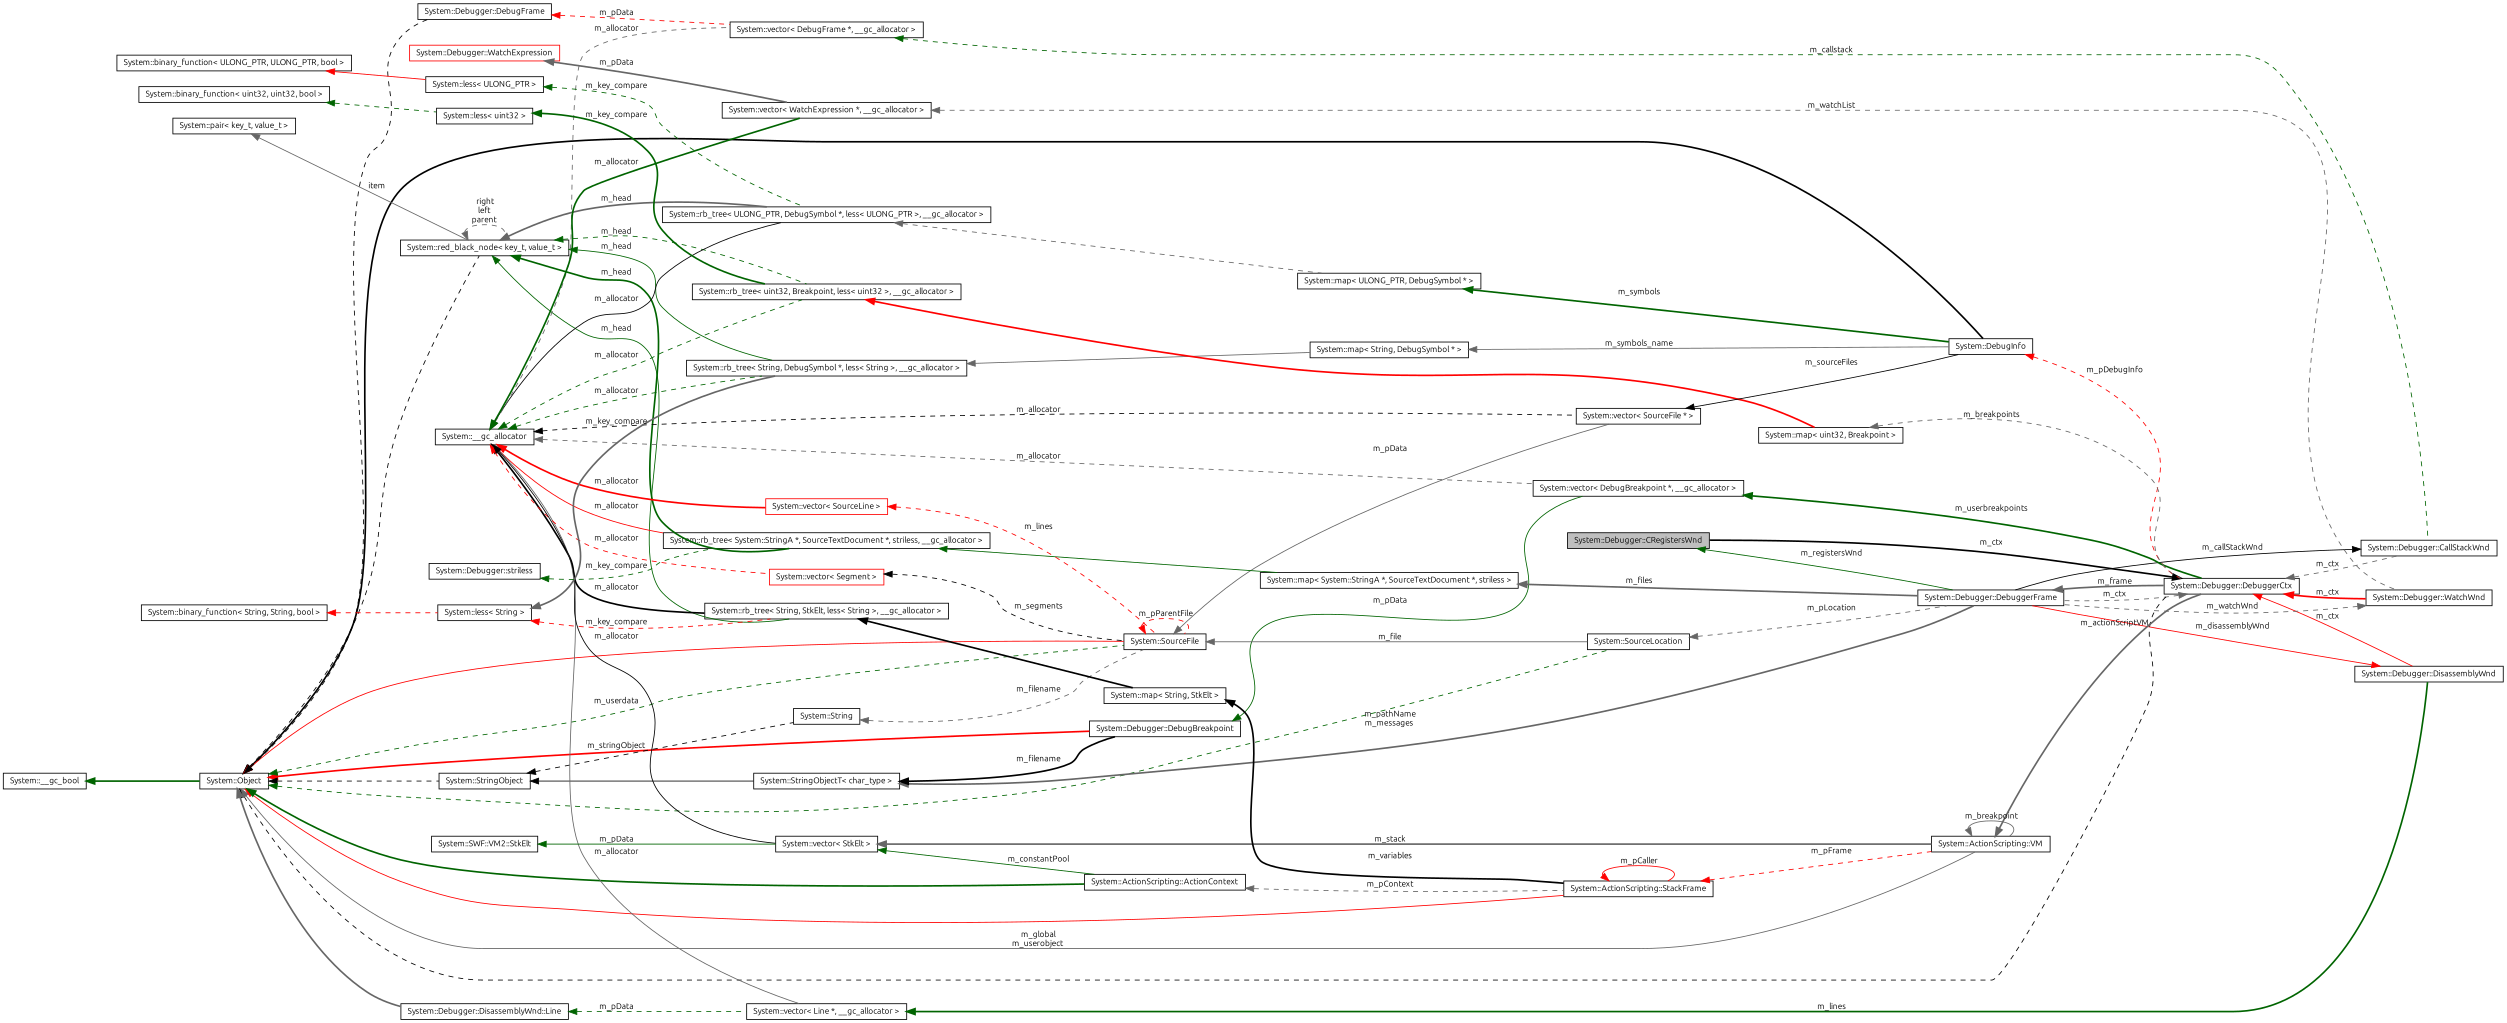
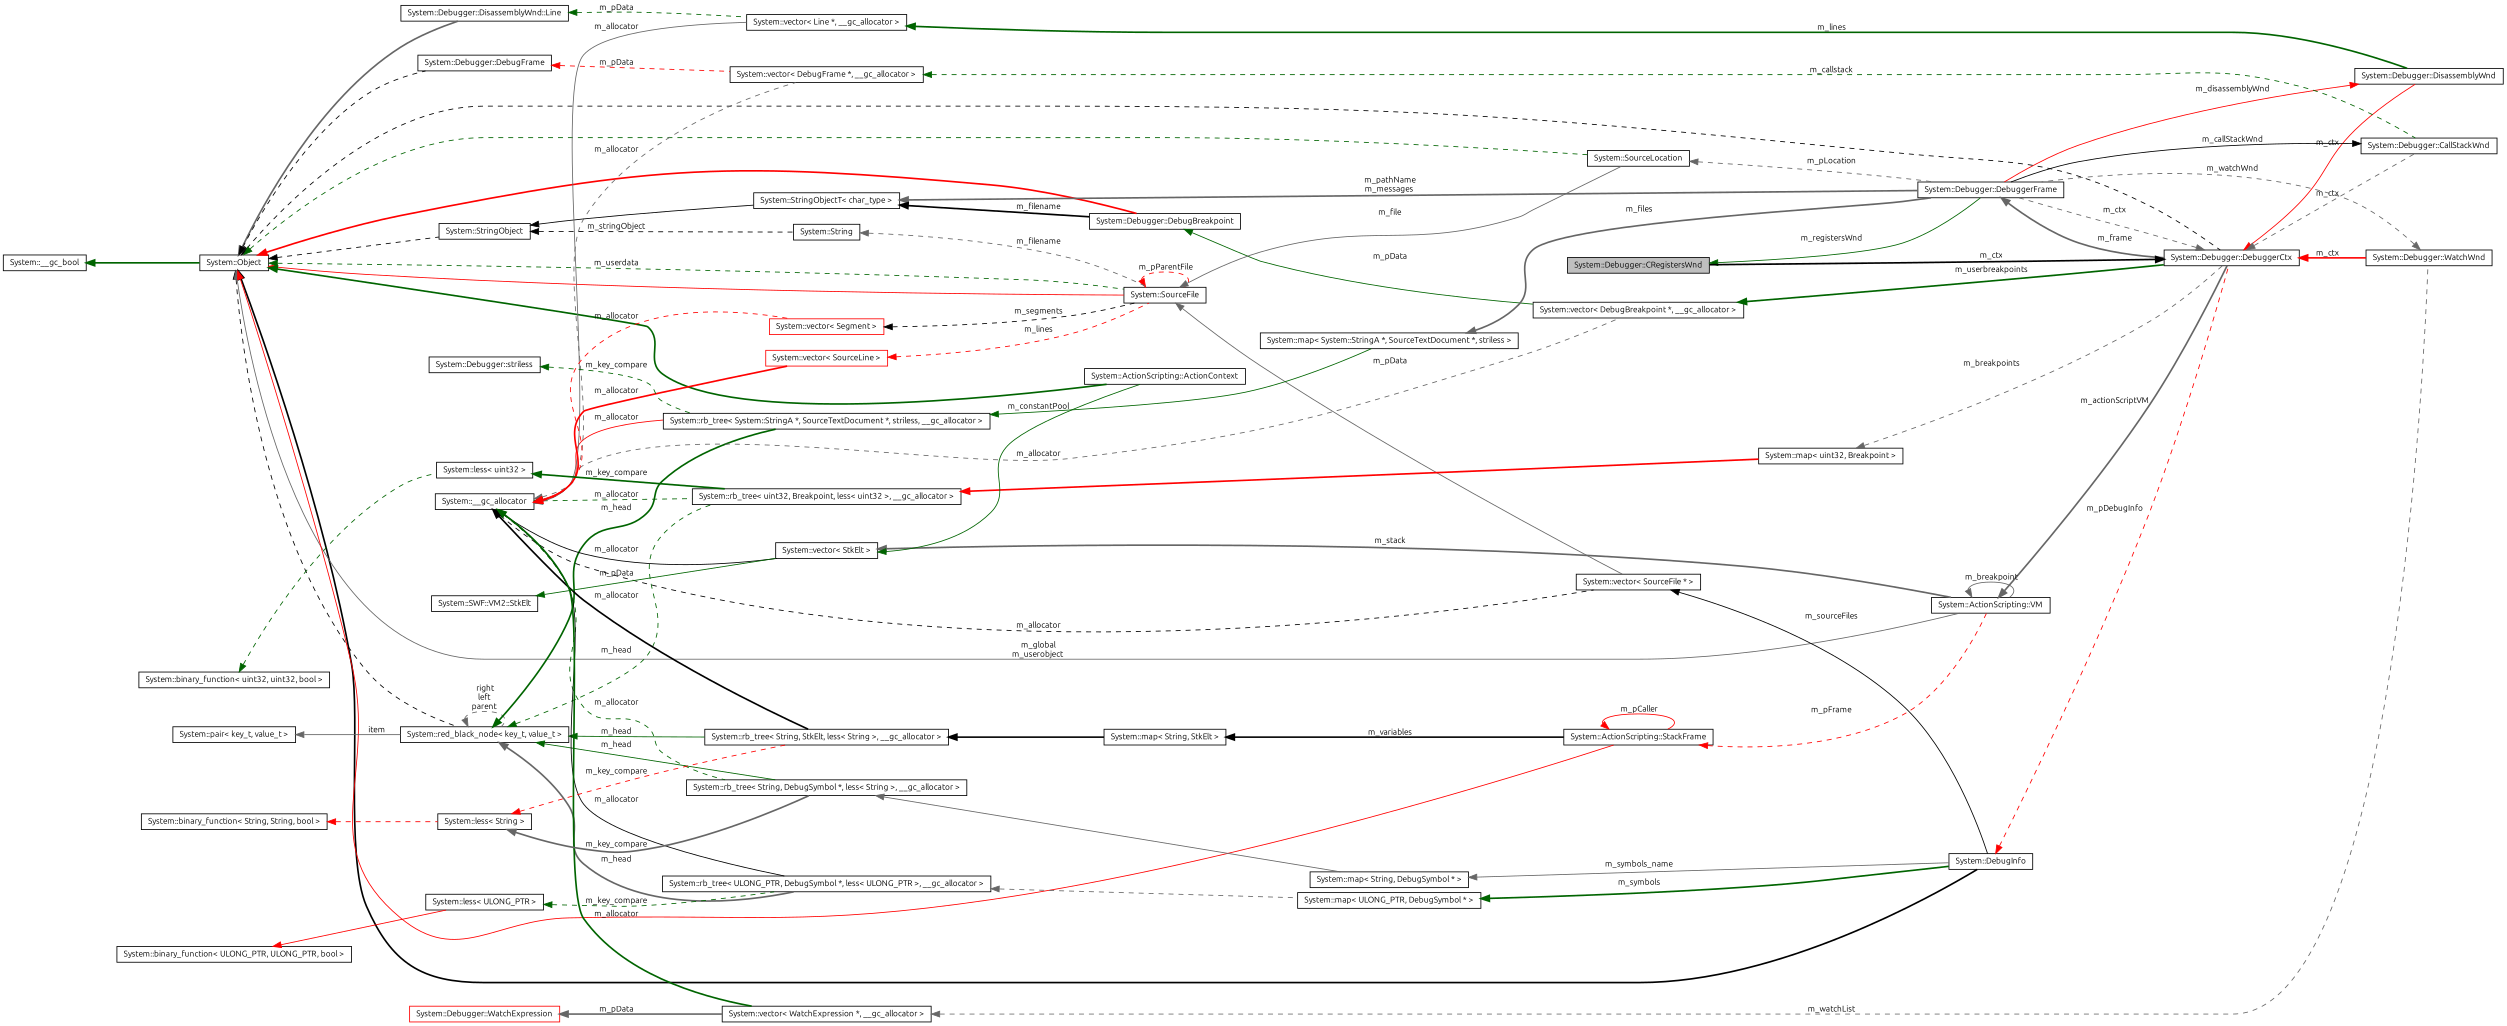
  digraph {
    fontname=Ubuntu
    rankdir=LR
    node [color=black fillcolor=white fontname=Ubuntu fontsize=10 shape=record style=filled]
    edge [color=gray40 dir=back fontname=Ubuntu fontsize=10 labelfontname=Helvetica labelfontsize=10 style=dashed]
    n1 [fillcolor=grey75 fontcolor=black height=0.2 label="System::Debugger::CRegistersWnd" width=0.4]
    n2 [height=0.2 label="System::Debugger::DebuggerFrame" width=0.4]
    n3 [height=0.2 label="System::Debugger::DebuggerCtx" width=0.4]
    n4 [height=0.2 label="System::Debugger::DisassemblyWnd" width=0.4]
    n5 [height=0.2 label="System::Debugger::CallStackWnd" width=0.4]
    n6 [height=0.2 label="System::Debugger::WatchWnd" width=0.4]
    n7 [height=0.2 label="System::Object" width=0.4]
    n8 [height=0.2 label="System::Debugger::DebugBreakpoint" width=0.4]
    n9 [height=0.2 label="System::StringObject" width=0.4]
    n10 [height=0.2 label="System::DebugInfo" width=0.4]
    n11 [height=0.2 label="System::red_black_node\< key_t, value_t \>" width=0.4]
    n12 [height=0.2 label="System::SourceFile" width=0.4]
    n13 [height=0.2 label="System::ActionScripting::VM" width=0.4]
    n14 [height=0.2 label="System::ActionScripting::StackFrame" width=0.4]
    n15 [height=0.2 label="System::ActionScripting::ActionContext" width=0.4]
    n16 [height=0.2 label="System::Debugger::DisassemblyWnd::Line" width=0.4]
    n17 [height=0.2 label="System::SourceLocation" width=0.4]
    n18 [height=0.2 label="System::Debugger::DebugFrame" width=0.4]
    n19 [height=0.2 label="System::vector\< DebugBreakpoint *, __gc_allocator \>" width=0.4]
    n20 [height=0.2 label="System::StringObjectT\< char_type \>" width=0.4]
    n21 [height=0.2 label="System::String" width=0.4]
    n22 [height=0.2 label="System::rb_tree\< String, DebugSymbol *, less\< String \>, __gc_allocator \>" width=0.4]
    n23 [height=0.2 label="System::rb_tree\< ULONG_PTR, DebugSymbol *, less\< ULONG_PTR \>, __gc_allocator \>" width=0.4]
    n24 [height=0.2 label="System::rb_tree\< String, StkElt, less\< String \>, __gc_allocator \>" width=0.4]
    n25 [height=0.2 label="System::rb_tree\< System::StringA *, SourceTextDocument *, striless, __gc_allocator \>" width=0.4]
    n26 [height=0.2 label="System::rb_tree\< uint32, Breakpoint, less\< uint32 \>, __gc_allocator \>" width=0.4]
    n27 [height=0.2 label="System::vector\< SourceFile * \>" width=0.4]
    n28 [height=0.2 label="System::vector\< Line *, __gc_allocator \>" width=0.4]
    n29 [height=0.2 label="System::vector\< DebugFrame *, __gc_allocator \>" width=0.4]
    n30 [height=0.2 label="System::__gc_bool" width=0.4]
    n31 [height=0.2 label="System::__gc_allocator" width=0.4]
    n32 [color=red height=0.2 label="System::vector\< Segment \>" width=0.4]
    n33 [color=red height=0.2 label="System::vector\< SourceLine \>" width=0.4]
    n34 [height=0.2 label="System::vector\< StkElt \>" width=0.4]
    n35 [height=0.2 label="System::vector\< WatchExpression *, __gc_allocator \>" width=0.4]
    n36 [height=0.2 label="System::map\< String, DebugSymbol * \>" width=0.4]
    n37 [height=0.2 label="System::map\< ULONG_PTR, DebugSymbol * \>" width=0.4]
    n38 [height=0.2 label="System::map\< String, StkElt \>" width=0.4]
    n39 [height=0.2 label="System::map\< System::StringA *, SourceTextDocument *, striless \>" width=0.4]
    n40 [height=0.2 label="System::map\< uint32, Breakpoint \>" width=0.4]
    n41 [height=0.2 label="System::less\< String \>" width=0.4]
    n42 [height=0.2 label="System::binary_function\< String, String, bool \>" width=0.4]
    n43 [height=0.2 label="System::pair\< key_t, value_t \>" width=0.4]
    n44 [height=0.2 label="System::less\< ULONG_PTR \>" width=0.4]
    n45 [height=0.2 label="System::binary_function\< ULONG_PTR, ULONG_PTR, bool \>" width=0.4]
    n46 [height=0.2 label="System::SWF::VM2::StkElt" width=0.4]
    n47 [height=0.2 label="System::Debugger::striless" width=0.4]
    n48 [color=red height=0.2 label="System::Debugger::WatchExpression" width=0.4]
    n49 [height=0.2 label="System::less\< uint32 \>" width=0.4]
    n50 [height=0.2 label="System::binary_function\< uint32, uint32, bool \>" width=0.4]
    n1 -> n2 [color=darkgreen label=" m_registersWnd" style=solid]
    n2 -> n3 [label=" m_frame" style=bold]
    n3 -> n1 [color=black label=" m_ctx" style=bold]
    n3 -> n2 [label=" m_ctx"]
    n3 -> n4 [color=red label=" m_ctx" style=solid]
    n3 -> n5 [label=" m_ctx"]
    n3 -> n6 [color=red label=" m_ctx" style=bold]
    n4 -> n2 [color=red label=" m_disassemblyWnd" style=solid]
    n5 -> n2 [color=black label=" m_callStackWnd" style=solid]
    n6 -> n2 [label=" m_watchWnd"]
    n7 -> n3 [color=black]
    n7 -> n8 [color=red style=bold]
    n7 -> n9 [color=black]
    n7 -> n10 [color=black style=bold]
    n7 -> n11 [color=black]
    n7 -> n12 [color=red style=solid]
    n7 -> n12 [color=darkgreen label=" m_userdata"]
    n7 -> n13 [label=" m_global\nm_userobject" style=solid]
    n7 -> n14 [color=red style=solid]
    n7 -> n15 [color=darkgreen style=bold]
    n7 -> n16 [style=bold]
    n7 -> n17 [color=darkgreen]
    n7 -> n18 [color=black]
    n8 -> n19 [color=darkgreen label=" m_pData" style=solid]
    n9 -> n20 [color=black style=solid]
    n9 -> n21 [color=black label=" m_stringObject"]
    n10 -> n3 [color=red label=" m_pDebugInfo"]
    n11 -> n11 [label=" right\nleft\nparent"]
    n11 -> n22 [color=darkgreen label=" m_head" style=solid]
    n11 -> n23 [label=" m_head" style=bold]
    n11 -> n24 [color=darkgreen label=" m_head" style=solid]
    n11 -> n25 [color=darkgreen label=" m_head" style=bold]
    n11 -> n26 [color=darkgreen label=" m_head"]
    n12 -> n12 [color=red label=" m_pParentFile"]
    n12 -> n17 [label=" m_file" style=solid]
    n12 -> n27 [label=" m_pData" style=solid]
    n13 -> n3 [label=" m_actionScriptVM" style=bold]
    n13 -> n13 [label=" m_breakpoint" style=solid]
    n14 -> n13 [color=red label=" m_pFrame"]
    n14 -> n14 [color=red label=" m_pCaller" style=solid]
-   n15 -> n14 [label=" m_pContext"]
    n16 -> n28 [color=darkgreen label=" m_pData"]
    n17 -> n2 [label=" m_pLocation"]
    n18 -> n29 [color=red label=" m_pData"]
    n19 -> n3 [color=darkgreen label=" m_userbreakpoints" style=bold]
    n20 -> n2 [label=" m_pathName\nm_messages" style=bold]
    n20 -> n8 [color=black label=" m_filename" style=bold]
    n21 -> n12 [label=" m_filename"]
    n22 -> n36 [style=solid]
    n23 -> n37
    n24 -> n38 [color=black style=bold]
    n25 -> n39 [color=darkgreen style=solid]
    n26 -> n40 [color=red style=bold]
    n27 -> n10 [color=black label=" m_sourceFiles" style=solid]
    n28 -> n4 [color=darkgreen label=" m_lines" style=bold]
    n29 -> n5 [color=darkgreen label=" m_callstack"]
    n30 -> n7 [color=darkgreen style=bold]
    n31 -> n19 [label=" m_allocator"]
    n31 -> n22 [color=darkgreen label=" m_allocator"]
    n31 -> n23 [color=black label=" m_allocator" style=solid]
    n31 -> n24 [color=black label=" m_allocator" style=bold]
    n31 -> n25 [color=red label=" m_allocator" style=solid]
    n31 -> n26 [color=darkgreen label=" m_allocator"]
    n31 -> n27 [color=black label=" m_allocator"]
    n31 -> n28 [label=" m_allocator" style=solid]
    n31 -> n29 [label=" m_allocator"]
    n31 -> n32 [color=red label=" m_allocator"]
    n31 -> n33 [color=red label=" m_allocator" style=bold]
    n31 -> n34 [color=black label=" m_allocator" style=solid]
    n31 -> n35 [color=darkgreen label=" m_allocator" style=bold]
    n32 -> n12 [color=black label=" m_segments"]
    n33 -> n12 [color=red label=" m_lines"]
    n34 -> n13 [label=" m_stack" style=bold]
    n34 -> n15 [color=darkgreen label=" m_constantPool" style=solid]
    n35 -> n6 [label=" m_watchList"]
    n36 -> n10 [label=" m_symbols_name" style=solid]
    n37 -> n10 [color=darkgreen label=" m_symbols" style=bold]
    n38 -> n14 [color=black label=" m_variables" style=bold]
    n39 -> n2 [label=" m_files" style=bold]
    n40 -> n3 [label=" m_breakpoints"]
    n41 -> n22 [label=" m_key_compare" style=bold]
    n41 -> n24 [color=red label=" m_key_compare"]
    n42 -> n41 [color=red]
    n43 -> n11 [label=" item" style=solid]
    n44 -> n23 [color=darkgreen label=" m_key_compare"]
    n45 -> n44 [color=red style=solid]
    n46 -> n34 [color=darkgreen label=" m_pData" style=solid]
    n47 -> n25 [color=darkgreen label=" m_key_compare"]
    n48 -> n35 [label=" m_pData" style=bold]
    n49 -> n26 [color=darkgreen label=" m_key_compare" style=bold]
    n50 -> n49 [color=darkgreen]
  }
